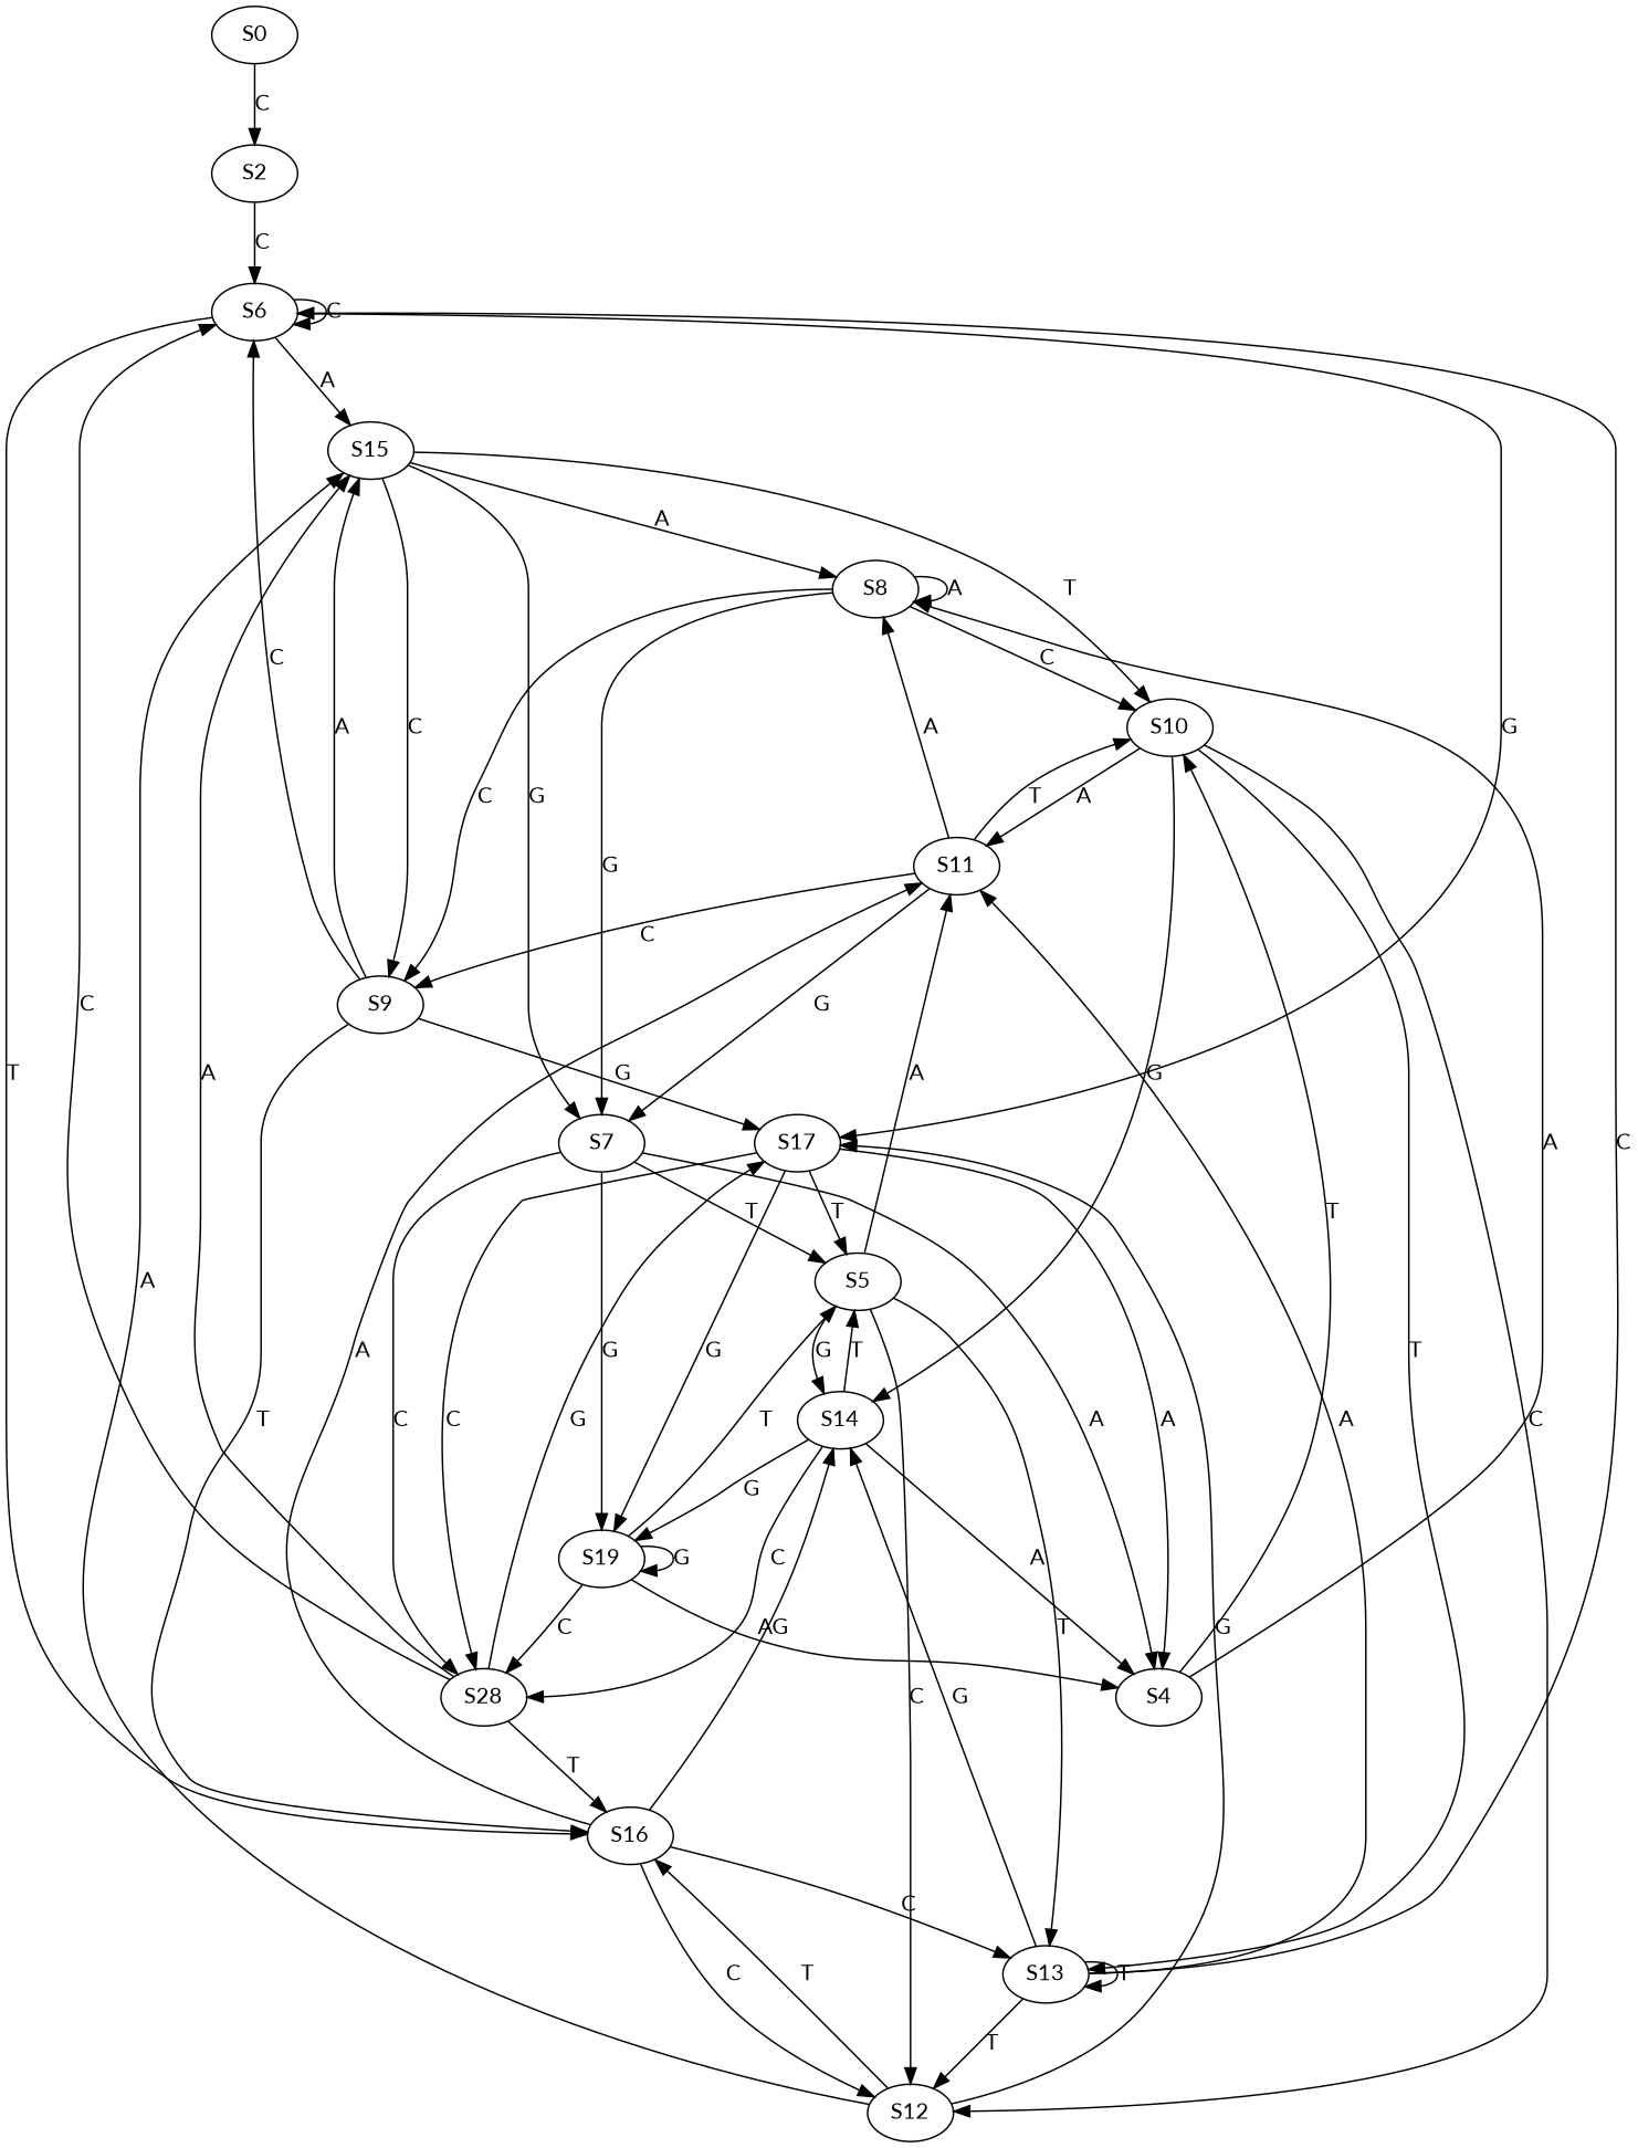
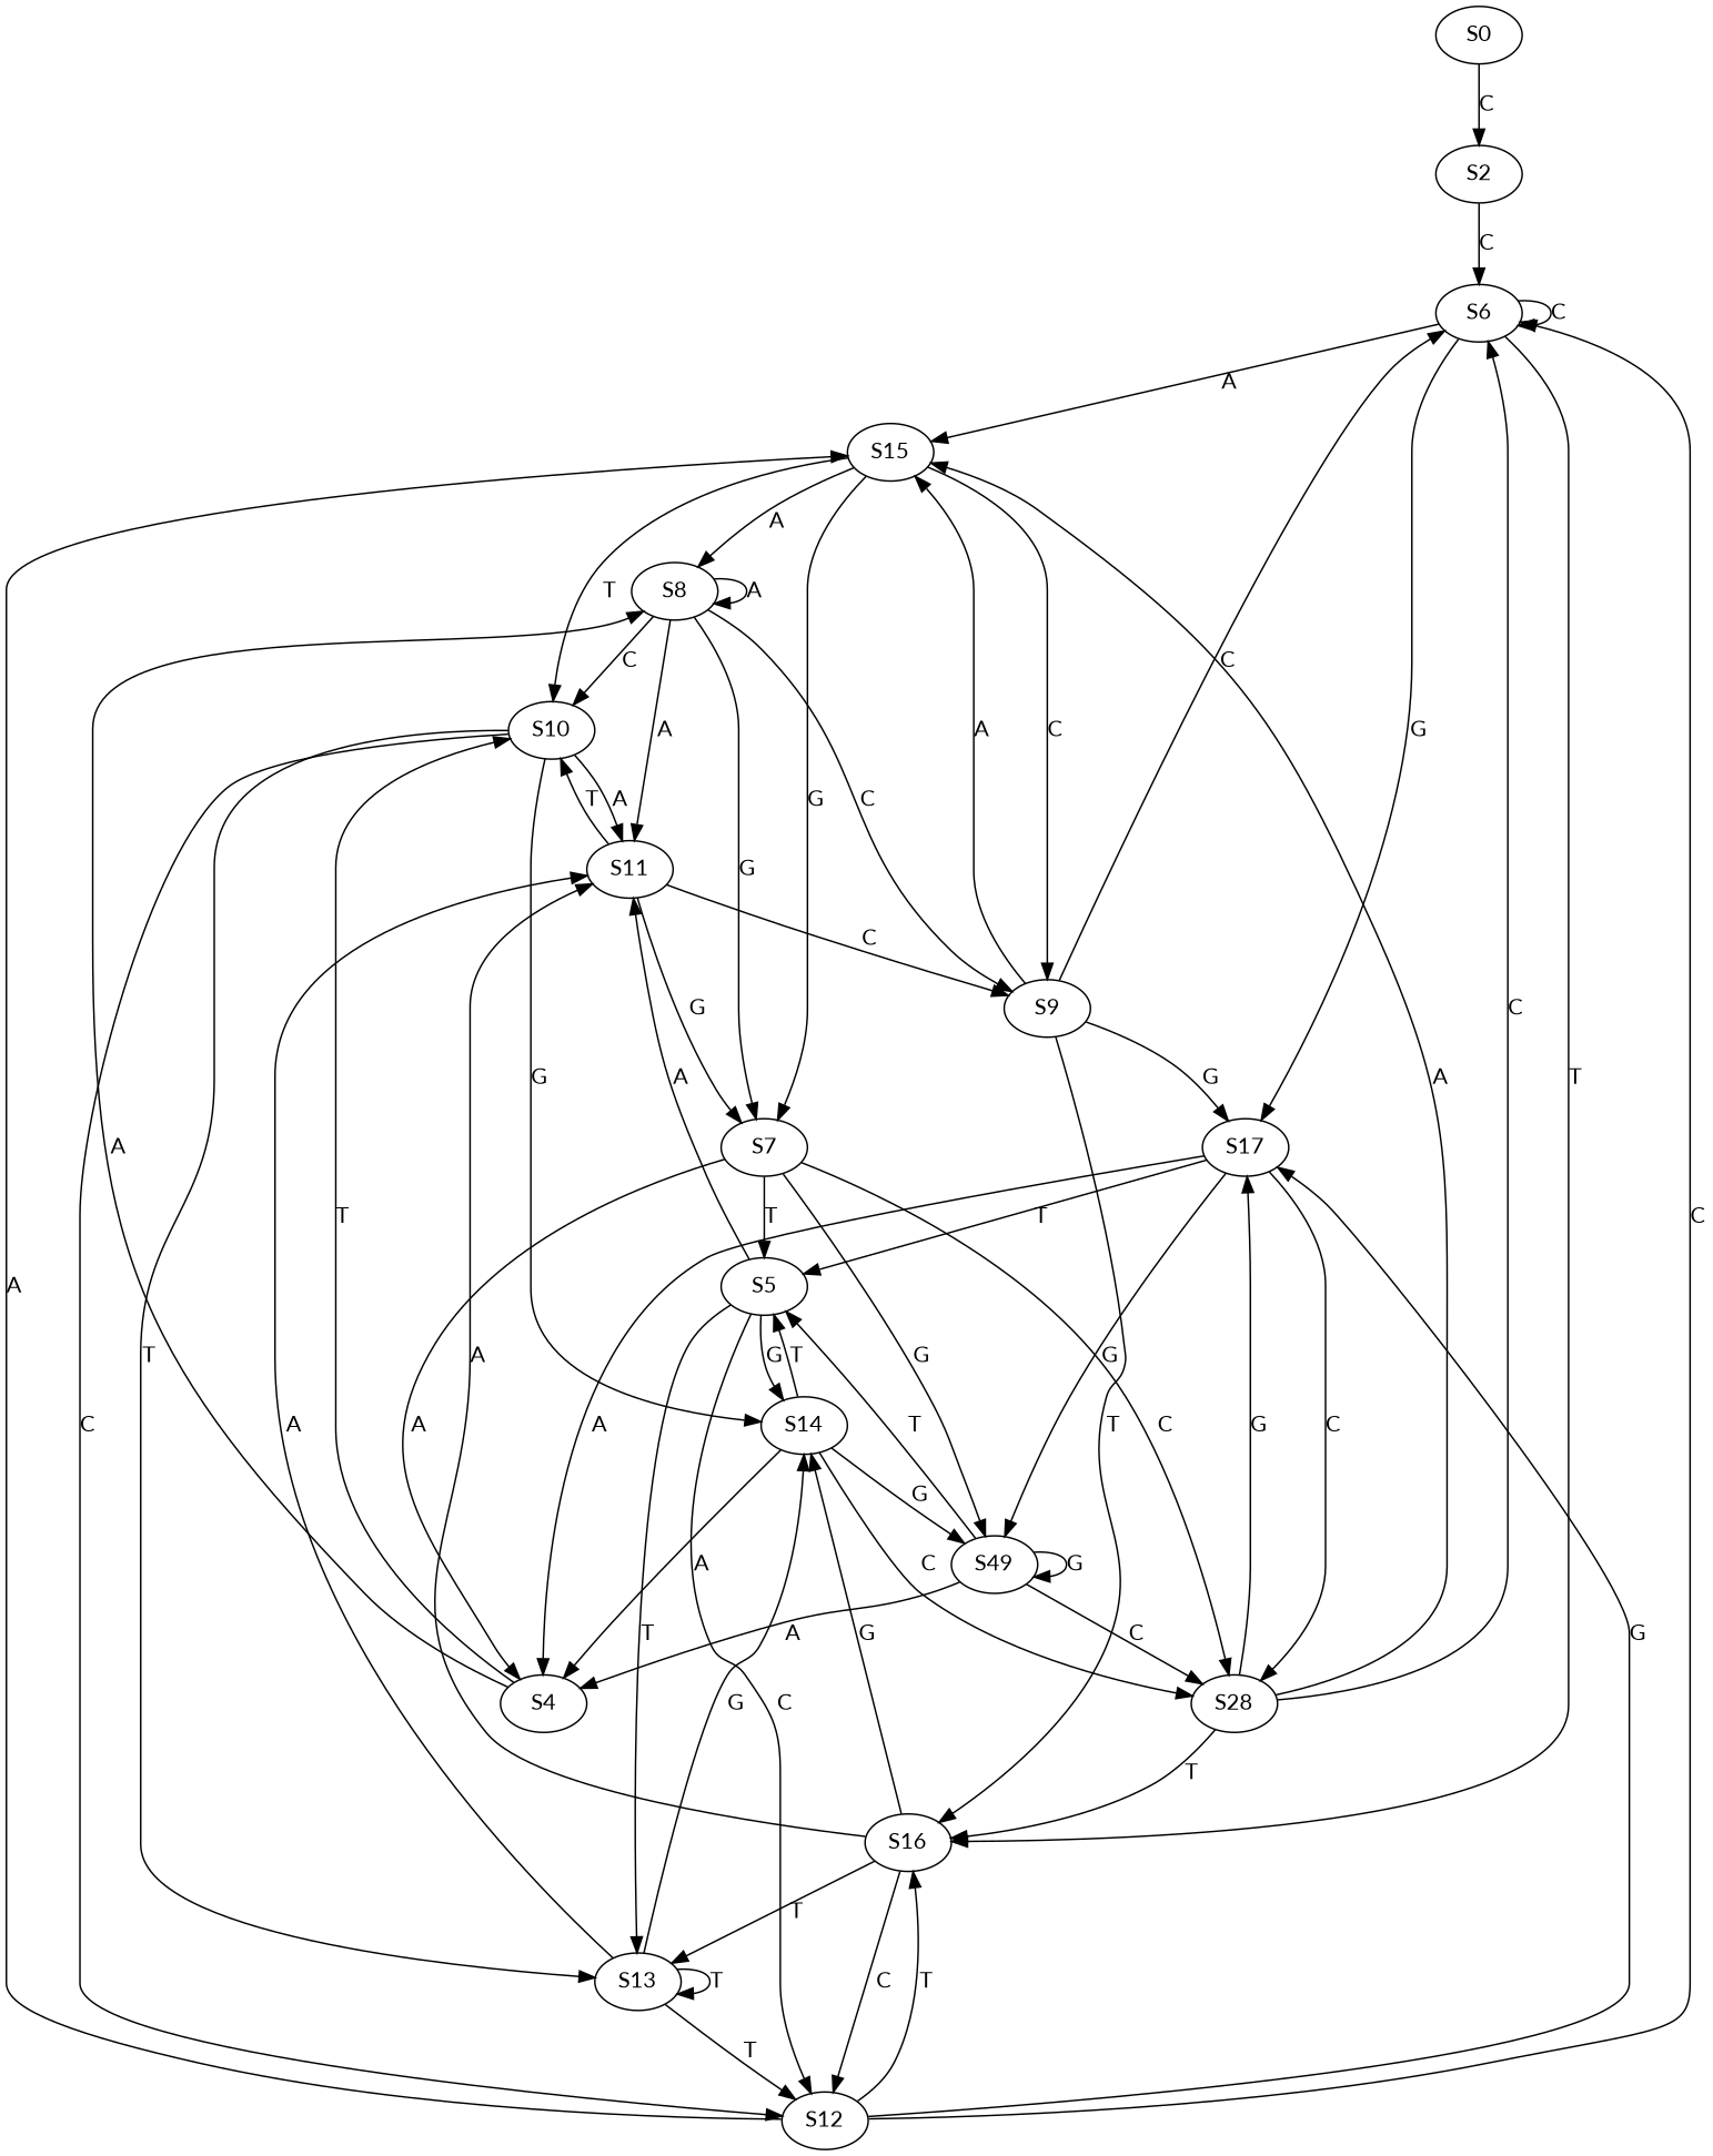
  strict digraph {
    fontname=Lato
    node [fontname=Lato]
    edge [fontname=Lato]
    S0
    S2
    S6
    S4
    S8
    S10
    S5
    S11
    S12
    S13
    S14
    S15
    S16
    S17
    S7
    n16 [label=S28]
-   S19
+   S19 [label=S49]
    S9
    S0 -> S2 [label=C]
    S2 -> S6 [label=C]
    S6 -> S6 [label=C]
    S6 -> S15 [label=A]
    S6 -> S16 [label=T]
    S6 -> S17 [label=G]
    S4 -> S8 [label=A]
    S4 -> S10 [label=T]
    S8 -> S8 [label=A]
    S8 -> S10 [label=C]
    S8 -> S7 [label=G]
    S8 -> S9 [label=C]
    S10 -> S11 [label=A]
    S10 -> S12 [label=C]
    S10 -> S13 [label=T]
    S10 -> S14 [label=G]
    S5 -> S11 [label=A]
    S5 -> S12 [label=C]
    S5 -> S13 [label=T]
    S5 -> S14 [label=G]
-   S11 -> S8 [label=A]
+   S8 -> S11 [label=A]
    S11 -> S10 [label=T]
    S11 -> S7 [label=G]
    S11 -> S9 [label=C]
-   S13 -> S6 [label=C]
+   S12 -> S6 [label=C]
    S12 -> S15 [label=A]
    S12 -> S16 [label=T]
    S12 -> S17 [label=G]
    S13 -> S11 [label=A]
    S13 -> S12 [label=T]
    S13 -> S13 [label=T]
    S13 -> S14 [label=G]
    S14 -> S4 [label=A]
    S14 -> S5 [label=T]
    S14 -> n16 [label=C]
    S14 -> S19 [label=G]
    S15 -> S8 [label=A]
    S15 -> S10 [label=T]
    S15 -> S7 [label=G]
    S15 -> S9 [label=C]
    S16 -> S11 [label=A]
    S16 -> S12 [label=C]
-   S16 -> S13 [label=C]
+   S16 -> S13 [label=T]
    S16 -> S14 [label=G]
    S17 -> S4 [label=A]
    S17 -> S5 [label=T]
    S17 -> n16 [label=C]
    S17 -> S19 [label=G]
    S7 -> S4 [label=A]
    S7 -> S5 [label=T]
    S7 -> n16 [label=C]
    S7 -> S19 [label=G]
    n16 -> S6 [label=C]
    n16 -> S15 [label=A]
    n16 -> S16 [label=T]
    n16 -> S17 [label=G]
    S19 -> S4 [label=A]
    S19 -> S5 [label=T]
    S19 -> n16 [label=C]
    S19 -> S19 [label=G]
    S9 -> S6 [label=C]
    S9 -> S15 [label=A]
    S9 -> S16 [label=T]
    S9 -> S17 [label=G]
  }
